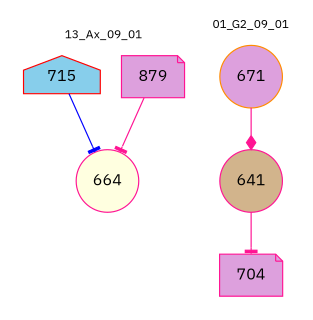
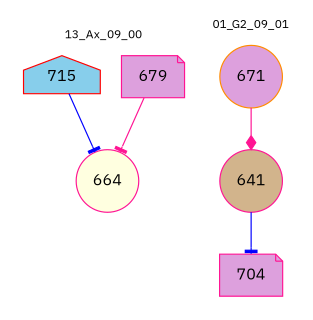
  digraph {
    fontname="IBM Plex Sans"
    node [color=deeppink fillcolor=plum fontname="IBM Plex Sans" shape=circle style=filled]
    edge [arrowhead=tee color=deeppink fontname="IBM Plex Sans"]
-   n1 [label=879 shape=note]
+   n1 [label=679 shape=note]
    n2 [fillcolor=lightyellow label=664]
    n3 [color=red fillcolor=skyblue label=715 shape=house]
    n4 [color=darkorange label=671]
    n5 [fillcolor=tan label=641]
    n6 [label=704 shape=note]
    subgraph cluster_1 {
      color=white
      fontsize=10
-     label="13_Ax_09_01"
+     label="13_Ax_09_00"
      n1
      n2
      n3
    }
    subgraph cluster_2 {
      color=white
      fontsize=10
      label="01_G2_09_01"
      n4
      n5
      n6
    }
    n1 -> n2
    n3 -> n2 [color=blue]
    n4 -> n5 [arrowhead=diamond]
-   n5 -> n6
+   n5 -> n6 [color=blue]
  }
